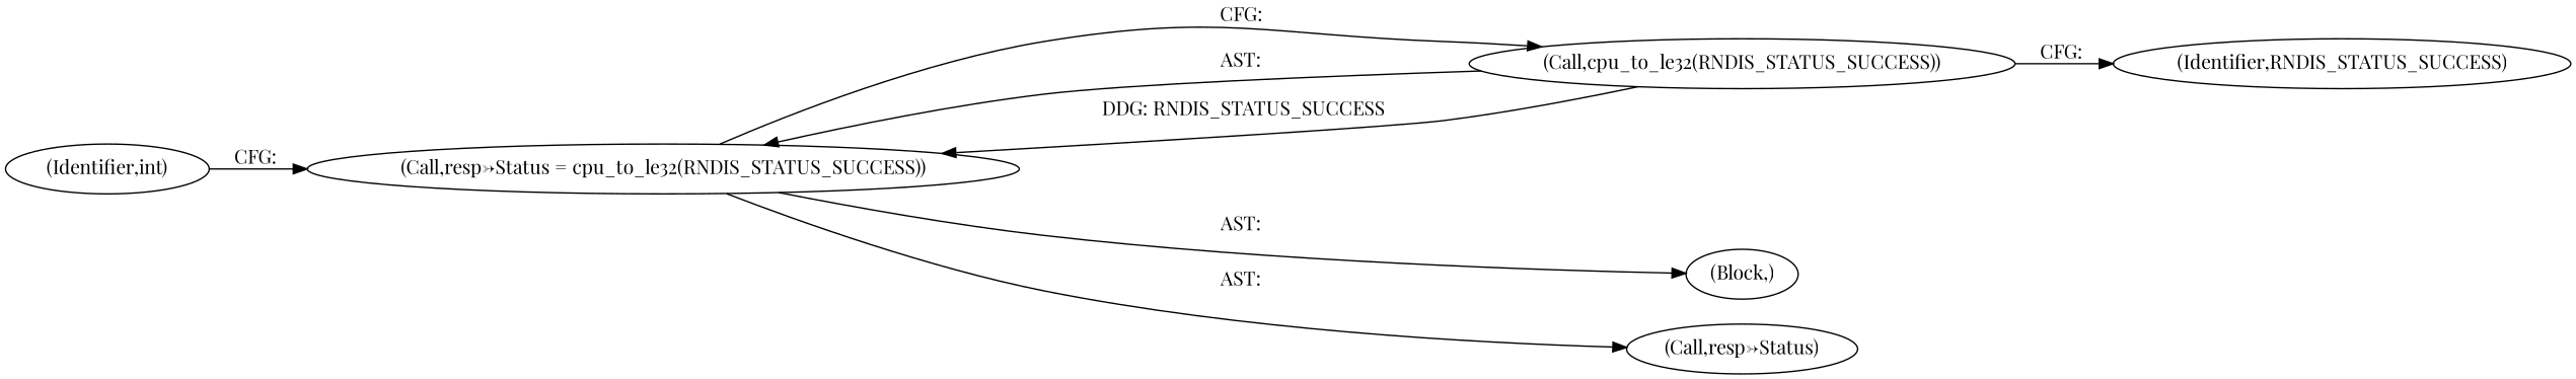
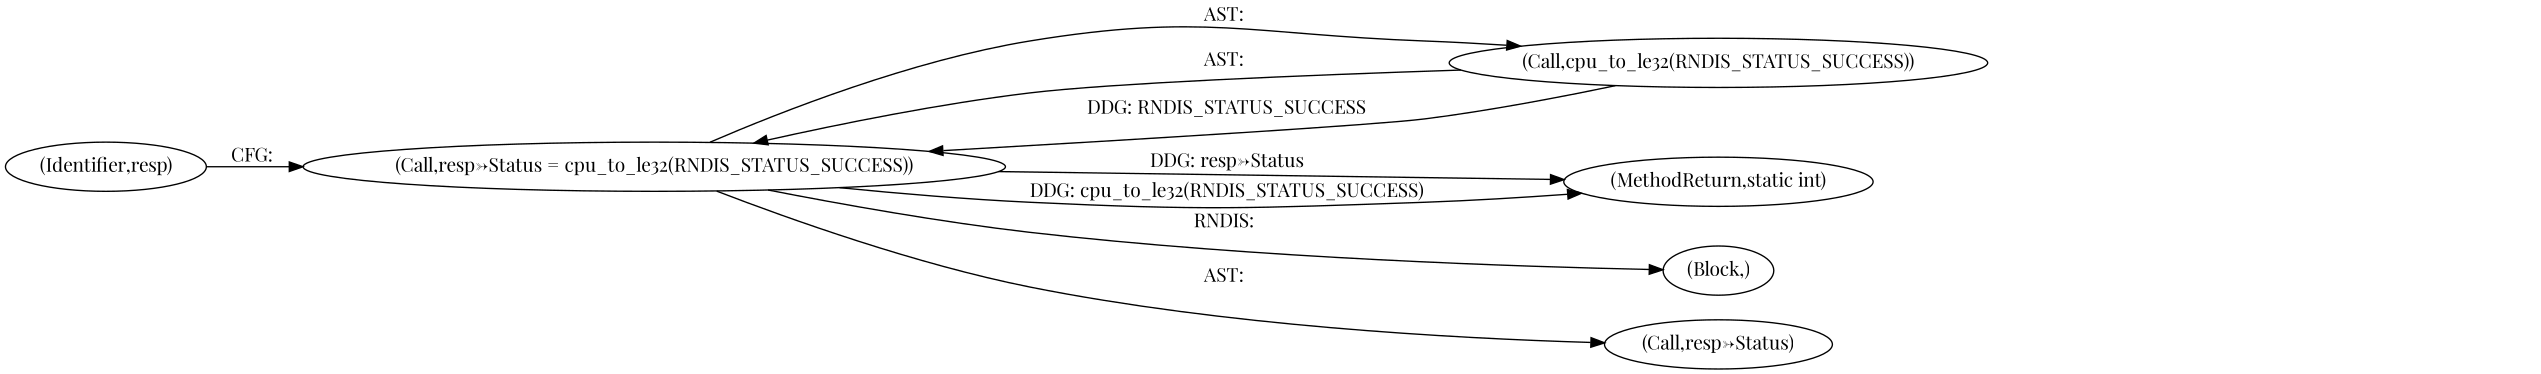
  digraph {
    fontname="Playfair Display"
    rankdir=LR
    node [fontname="Playfair Display"]
    edge [fontname="Playfair Display"]
    n1 [label="(Call,resp->Status = cpu_to_le32(RNDIS_STATUS_SUCCESS))"]
    n2 [label="(Call,cpu_to_le32(RNDIS_STATUS_SUCCESS))"]
+   n3 [label="(MethodReturn,static int)"]
    n4 [label="(Block,)"]
    n5 [label="(Call,resp->Status)"]
-   n6 [label="(Identifier,RNDIS_STATUS_SUCCESS)"]
-   n7 [label="(Identifier,int)"]
-   n1 -> n2 [label="CFG: "]
-   n1 -> n4 [label="AST: "]
+   n7 [label="(Identifier,resp)"]
+   n1 -> n2 [label="AST: "]
+   n1 -> n3 [label="DDG: resp->Status"]
+   n1 -> n3 [label="DDG: cpu_to_le32(RNDIS_STATUS_SUCCESS)"]
+   n1 -> n4 [label="RNDIS: "]
    n1 -> n5 [label="AST: "]
    n2 -> n1 [label="AST: "]
    n2 -> n1 [label="DDG: RNDIS_STATUS_SUCCESS"]
-   n2 -> n6 [label="CFG: "]
    n7 -> n1 [label="CFG: "]
  }
